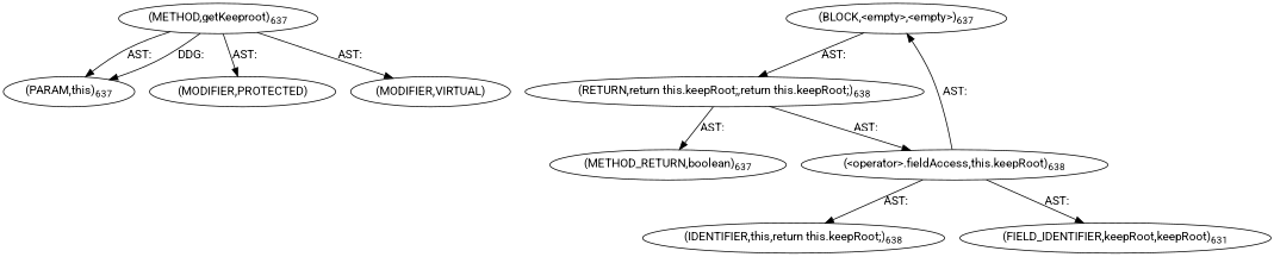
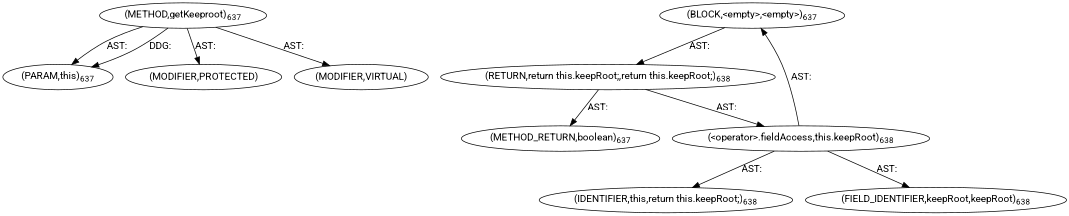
  digraph {
    fontname=Roboto
    node [fontname=Roboto]
    edge [fontname=Roboto]
    n1 [label=<(METHOD,getKeeproot)<SUB>637</SUB>>]
    n2 [label=<(PARAM,this)<SUB>637</SUB>>]
    n3 [label=<(MODIFIER,PROTECTED)>]
    n4 [label=<(MODIFIER,VIRTUAL)>]
    n5 [label=<(BLOCK,&lt;empty&gt;,&lt;empty&gt;)<SUB>637</SUB>>]
    n6 [label=<(RETURN,return this.keepRoot;,return this.keepRoot;)<SUB>638</SUB>>]
    n7 [label=<(METHOD_RETURN,boolean)<SUB>637</SUB>>]
    n8 [label=<(&lt;operator&gt;.fieldAccess,this.keepRoot)<SUB>638</SUB>>]
    n9 [label=<(IDENTIFIER,this,return this.keepRoot;)<SUB>638</SUB>>]
-   n10 [label=<(FIELD_IDENTIFIER,keepRoot,keepRoot)<SUB>631</SUB>>]
+   n10 [label=<(FIELD_IDENTIFIER,keepRoot,keepRoot)<SUB>638</SUB>>]
    n1 -> n2 [label="AST: "]
    n1 -> n2 [label="DDG: "]
    n1 -> n3 [label="AST: "]
    n1 -> n4 [label="AST: "]
    n5 -> n6 [label="AST: "]
    n6 -> n7 [label="AST: "]
    n6 -> n8 [label="AST: "]
    n8 -> n5 [label="AST: "]
    n8 -> n9 [label="AST: "]
    n8 -> n10 [label="AST: "]
  }
